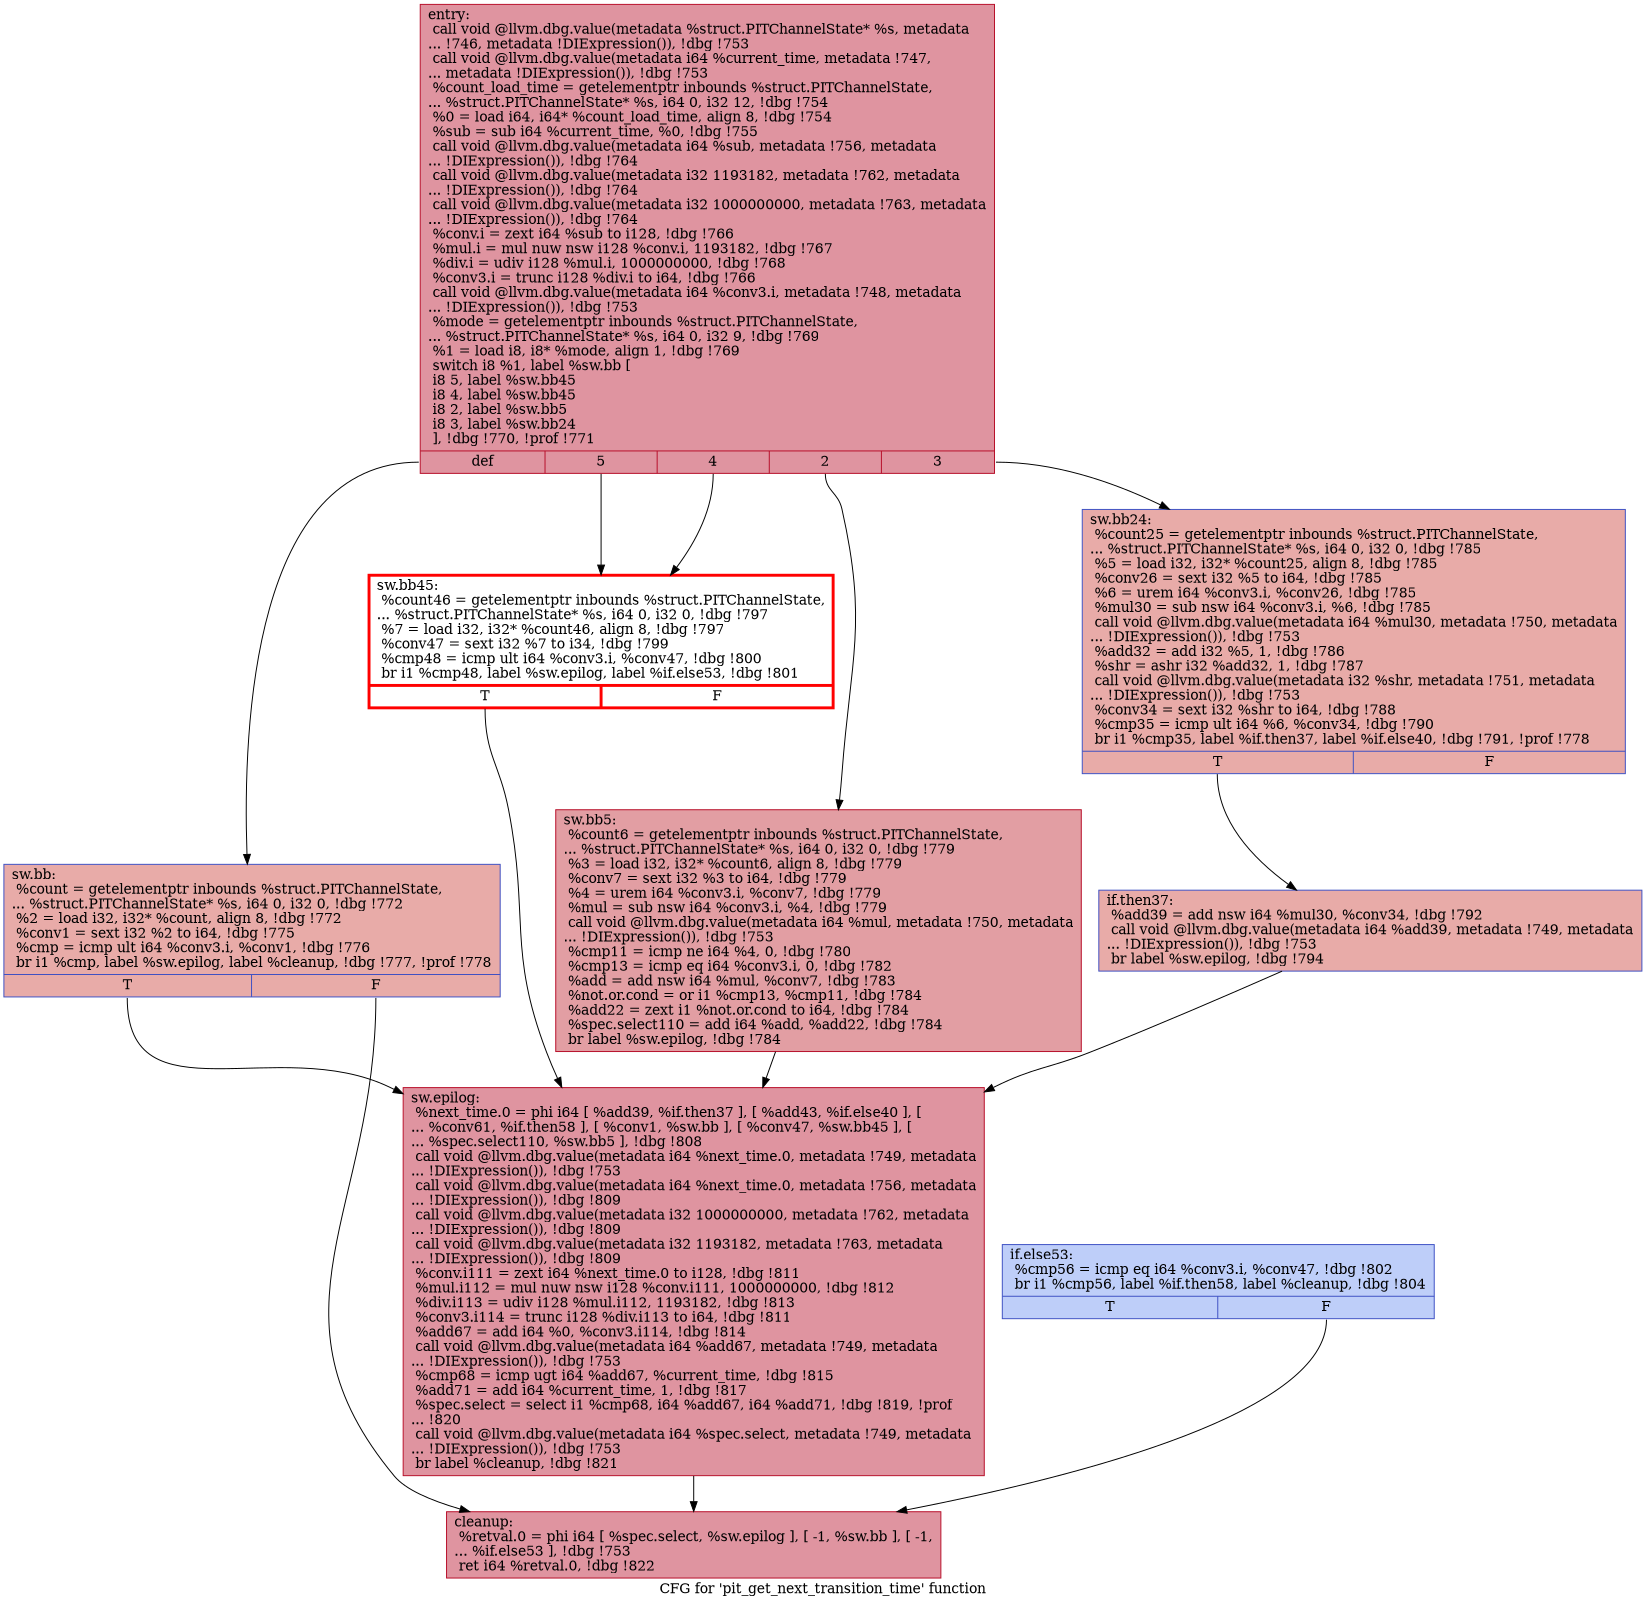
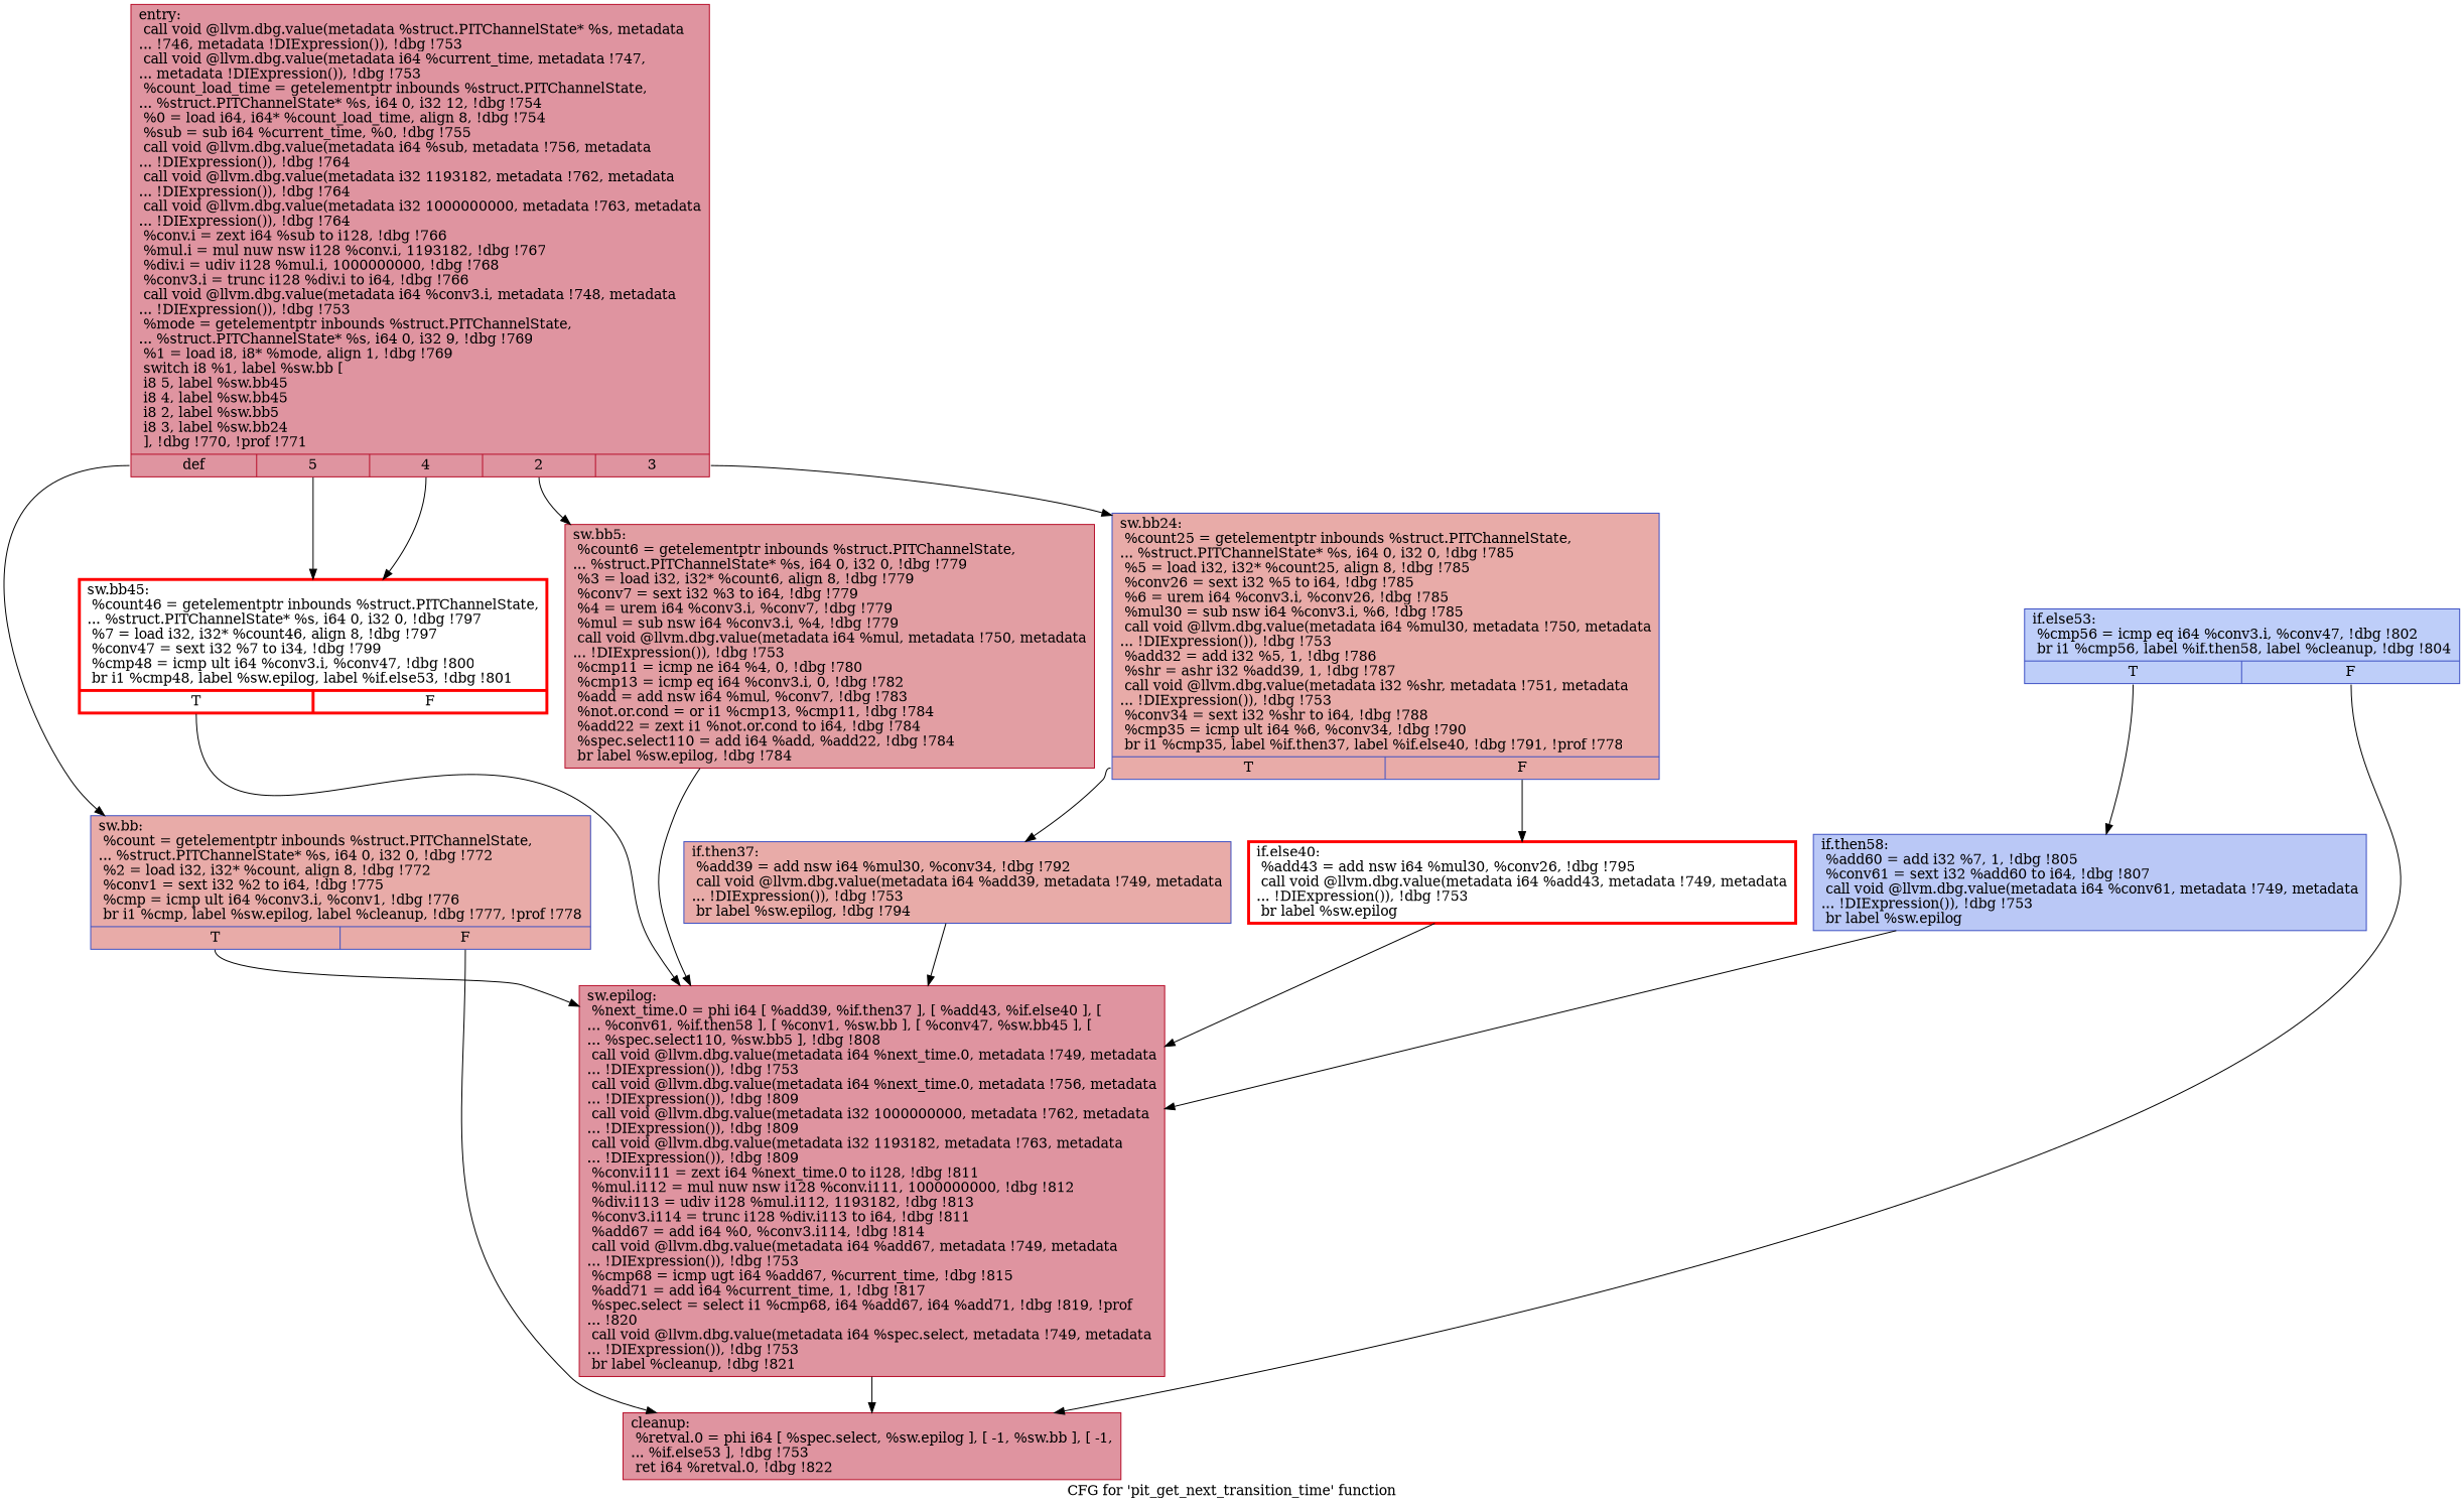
  digraph {
    label="CFG for 'pit_get_next_transition_time' function"
    node [color="#3d50c3ff" fillcolor="#b70d2870" shape=record style=filled]
    n1 [color="#b70d28ff" label="{entry:\l  call void @llvm.dbg.value(metadata %struct.PITChannelState* %s, metadata\l... !746, metadata !DIExpression()), !dbg !753\l  call void @llvm.dbg.value(metadata i64 %current_time, metadata !747,\l... metadata !DIExpression()), !dbg !753\l  %count_load_time = getelementptr inbounds %struct.PITChannelState,\l... %struct.PITChannelState* %s, i64 0, i32 12, !dbg !754\l  %0 = load i64, i64* %count_load_time, align 8, !dbg !754\l  %sub = sub i64 %current_time, %0, !dbg !755\l  call void @llvm.dbg.value(metadata i64 %sub, metadata !756, metadata\l... !DIExpression()), !dbg !764\l  call void @llvm.dbg.value(metadata i32 1193182, metadata !762, metadata\l... !DIExpression()), !dbg !764\l  call void @llvm.dbg.value(metadata i32 1000000000, metadata !763, metadata\l... !DIExpression()), !dbg !764\l  %conv.i = zext i64 %sub to i128, !dbg !766\l  %mul.i = mul nuw nsw i128 %conv.i, 1193182, !dbg !767\l  %div.i = udiv i128 %mul.i, 1000000000, !dbg !768\l  %conv3.i = trunc i128 %div.i to i64, !dbg !766\l  call void @llvm.dbg.value(metadata i64 %conv3.i, metadata !748, metadata\l... !DIExpression()), !dbg !753\l  %mode = getelementptr inbounds %struct.PITChannelState,\l... %struct.PITChannelState* %s, i64 0, i32 9, !dbg !769\l  %1 = load i8, i8* %mode, align 1, !dbg !769\l  switch i8 %1, label %sw.bb [\l    i8 5, label %sw.bb45\l    i8 4, label %sw.bb45\l    i8 2, label %sw.bb5\l    i8 3, label %sw.bb24\l  ], !dbg !770, !prof !771\l|{<s0>def|<s1>5|<s2>4|<s3>2|<s4>3}}"]
    n2 [fillcolor="#cc403a70" label="{sw.bb:                                            \l  %count = getelementptr inbounds %struct.PITChannelState,\l... %struct.PITChannelState* %s, i64 0, i32 0, !dbg !772\l  %2 = load i32, i32* %count, align 8, !dbg !772\l  %conv1 = sext i32 %2 to i64, !dbg !775\l  %cmp = icmp ult i64 %conv3.i, %conv1, !dbg !776\l  br i1 %cmp, label %sw.epilog, label %cleanup, !dbg !777, !prof !778\l|{<s0>T|<s1>F}}"]
    n3 [color=red label="{sw.bb45:                                          \l  %count46 = getelementptr inbounds %struct.PITChannelState,\l... %struct.PITChannelState* %s, i64 0, i32 0, !dbg !797\l  %7 = load i32, i32* %count46, align 8, !dbg !797\l  %conv47 = sext i32 %7 to i34, !dbg !799\l  %cmp48 = icmp ult i64 %conv3.i, %conv47, !dbg !800\l  br i1 %cmp48, label %sw.epilog, label %if.else53, !dbg !801\l|{<s0>T|<s1>F}}" penwidth=3.0 fillcolor="" style=""]
    n4 [color="#b70d28ff" fillcolor="#be242e70" label="{sw.bb5:                                           \l  %count6 = getelementptr inbounds %struct.PITChannelState,\l... %struct.PITChannelState* %s, i64 0, i32 0, !dbg !779\l  %3 = load i32, i32* %count6, align 8, !dbg !779\l  %conv7 = sext i32 %3 to i64, !dbg !779\l  %4 = urem i64 %conv3.i, %conv7, !dbg !779\l  %mul = sub nsw i64 %conv3.i, %4, !dbg !779\l  call void @llvm.dbg.value(metadata i64 %mul, metadata !750, metadata\l... !DIExpression()), !dbg !753\l  %cmp11 = icmp ne i64 %4, 0, !dbg !780\l  %cmp13 = icmp eq i64 %conv3.i, 0, !dbg !782\l  %add = add nsw i64 %mul, %conv7, !dbg !783\l  %not.or.cond = or i1 %cmp13, %cmp11, !dbg !784\l  %add22 = zext i1 %not.or.cond to i64, !dbg !784\l  %spec.select110 = add i64 %add, %add22, !dbg !784\l  br label %sw.epilog, !dbg !784\l}"]
-   n5 [fillcolor="#cc403a70" label="{sw.bb24:                                          \l  %count25 = getelementptr inbounds %struct.PITChannelState,\l... %struct.PITChannelState* %s, i64 0, i32 0, !dbg !785\l  %5 = load i32, i32* %count25, align 8, !dbg !785\l  %conv26 = sext i32 %5 to i64, !dbg !785\l  %6 = urem i64 %conv3.i, %conv26, !dbg !785\l  %mul30 = sub nsw i64 %conv3.i, %6, !dbg !785\l  call void @llvm.dbg.value(metadata i64 %mul30, metadata !750, metadata\l... !DIExpression()), !dbg !753\l  %add32 = add i32 %5, 1, !dbg !786\l  %shr = ashr i32 %add32, 1, !dbg !787\l  call void @llvm.dbg.value(metadata i32 %shr, metadata !751, metadata\l... !DIExpression()), !dbg !753\l  %conv34 = sext i32 %shr to i64, !dbg !788\l  %cmp35 = icmp ult i64 %6, %conv34, !dbg !790\l  br i1 %cmp35, label %if.then37, label %if.else40, !dbg !791, !prof !778\l|{<s0>T|<s1>F}}"]
+   n5 [fillcolor="#cc403a70" label="{sw.bb24:                                          \l  %count25 = getelementptr inbounds %struct.PITChannelState,\l... %struct.PITChannelState* %s, i64 0, i32 0, !dbg !785\l  %5 = load i32, i32* %count25, align 8, !dbg !785\l  %conv26 = sext i32 %5 to i64, !dbg !785\l  %6 = urem i64 %conv3.i, %conv26, !dbg !785\l  %mul30 = sub nsw i64 %conv3.i, %6, !dbg !785\l  call void @llvm.dbg.value(metadata i64 %mul30, metadata !750, metadata\l... !DIExpression()), !dbg !753\l  %add32 = add i32 %5, 1, !dbg !786\l  %shr = ashr i32 %add39, 1, !dbg !787\l  call void @llvm.dbg.value(metadata i32 %shr, metadata !751, metadata\l... !DIExpression()), !dbg !753\l  %conv34 = sext i32 %shr to i64, !dbg !788\l  %cmp35 = icmp ult i64 %6, %conv34, !dbg !790\l  br i1 %cmp35, label %if.then37, label %if.else40, !dbg !791, !prof !778\l|{<s0>T|<s1>F}}"]
    n6 [color="#b70d28ff" label="{sw.epilog:                                        \l  %next_time.0 = phi i64 [ %add39, %if.then37 ], [ %add43, %if.else40 ], [\l... %conv61, %if.then58 ], [ %conv1, %sw.bb ], [ %conv47, %sw.bb45 ], [\l... %spec.select110, %sw.bb5 ], !dbg !808\l  call void @llvm.dbg.value(metadata i64 %next_time.0, metadata !749, metadata\l... !DIExpression()), !dbg !753\l  call void @llvm.dbg.value(metadata i64 %next_time.0, metadata !756, metadata\l... !DIExpression()), !dbg !809\l  call void @llvm.dbg.value(metadata i32 1000000000, metadata !762, metadata\l... !DIExpression()), !dbg !809\l  call void @llvm.dbg.value(metadata i32 1193182, metadata !763, metadata\l... !DIExpression()), !dbg !809\l  %conv.i111 = zext i64 %next_time.0 to i128, !dbg !811\l  %mul.i112 = mul nuw nsw i128 %conv.i111, 1000000000, !dbg !812\l  %div.i113 = udiv i128 %mul.i112, 1193182, !dbg !813\l  %conv3.i114 = trunc i128 %div.i113 to i64, !dbg !811\l  %add67 = add i64 %0, %conv3.i114, !dbg !814\l  call void @llvm.dbg.value(metadata i64 %add67, metadata !749, metadata\l... !DIExpression()), !dbg !753\l  %cmp68 = icmp ugt i64 %add67, %current_time, !dbg !815\l  %add71 = add i64 %current_time, 1, !dbg !817\l  %spec.select = select i1 %cmp68, i64 %add67, i64 %add71, !dbg !819, !prof\l... !820\l  call void @llvm.dbg.value(metadata i64 %spec.select, metadata !749, metadata\l... !DIExpression()), !dbg !753\l  br label %cleanup, !dbg !821\l}"]
    n7 [color="#b70d28ff" label="{cleanup:                                          \l  %retval.0 = phi i64 [ %spec.select, %sw.epilog ], [ -1, %sw.bb ], [ -1,\l... %if.else53 ], !dbg !753\l  ret i64 %retval.0, !dbg !822\l}"]
    n8 [fillcolor="#cc403a70" label="{if.then37:                                        \l  %add39 = add nsw i64 %mul30, %conv34, !dbg !792\l  call void @llvm.dbg.value(metadata i64 %add39, metadata !749, metadata\l... !DIExpression()), !dbg !753\l  br label %sw.epilog, !dbg !794\l}"]
+   n9 [color=red label="{if.else40:                                        \l  %add43 = add nsw i64 %mul30, %conv26, !dbg !795\l  call void @llvm.dbg.value(metadata i64 %add43, metadata !749, metadata\l... !DIExpression()), !dbg !753\l  br label %sw.epilog\l}" penwidth=3.0 fillcolor="" style=""]
    n10 [fillcolor="#6c8ff170" label="{if.else53:                                        \l  %cmp56 = icmp eq i64 %conv3.i, %conv47, !dbg !802\l  br i1 %cmp56, label %if.then58, label %cleanup, !dbg !804\l|{<s0>T|<s1>F}}"]
+   n11 [fillcolor="#6282ea70" label="{if.then58:                                        \l  %add60 = add i32 %7, 1, !dbg !805\l  %conv61 = sext i32 %add60 to i64, !dbg !807\l  call void @llvm.dbg.value(metadata i64 %conv61, metadata !749, metadata\l... !DIExpression()), !dbg !753\l  br label %sw.epilog\l}"]
    n1 -> n2 [tailport=s0]
    n1 -> n3 [tailport=s1]
    n1 -> n3 [tailport=s2]
    n1 -> n4 [tailport=s3]
    n1 -> n5 [tailport=s4]
    n2 -> n6 [tailport=s0]
    n2 -> n7 [tailport=s1]
    n3 -> n6 [tailport=s0]
    n4 -> n6
    n5 -> n8 [tailport=s0]
+   n5 -> n9 [tailport=s1]
    n6 -> n7
    n8 -> n6
+   n9 -> n6
    n10 -> n7 [tailport=s1]
+   n10 -> n11 [tailport=s0]
+   n11 -> n6
  }
